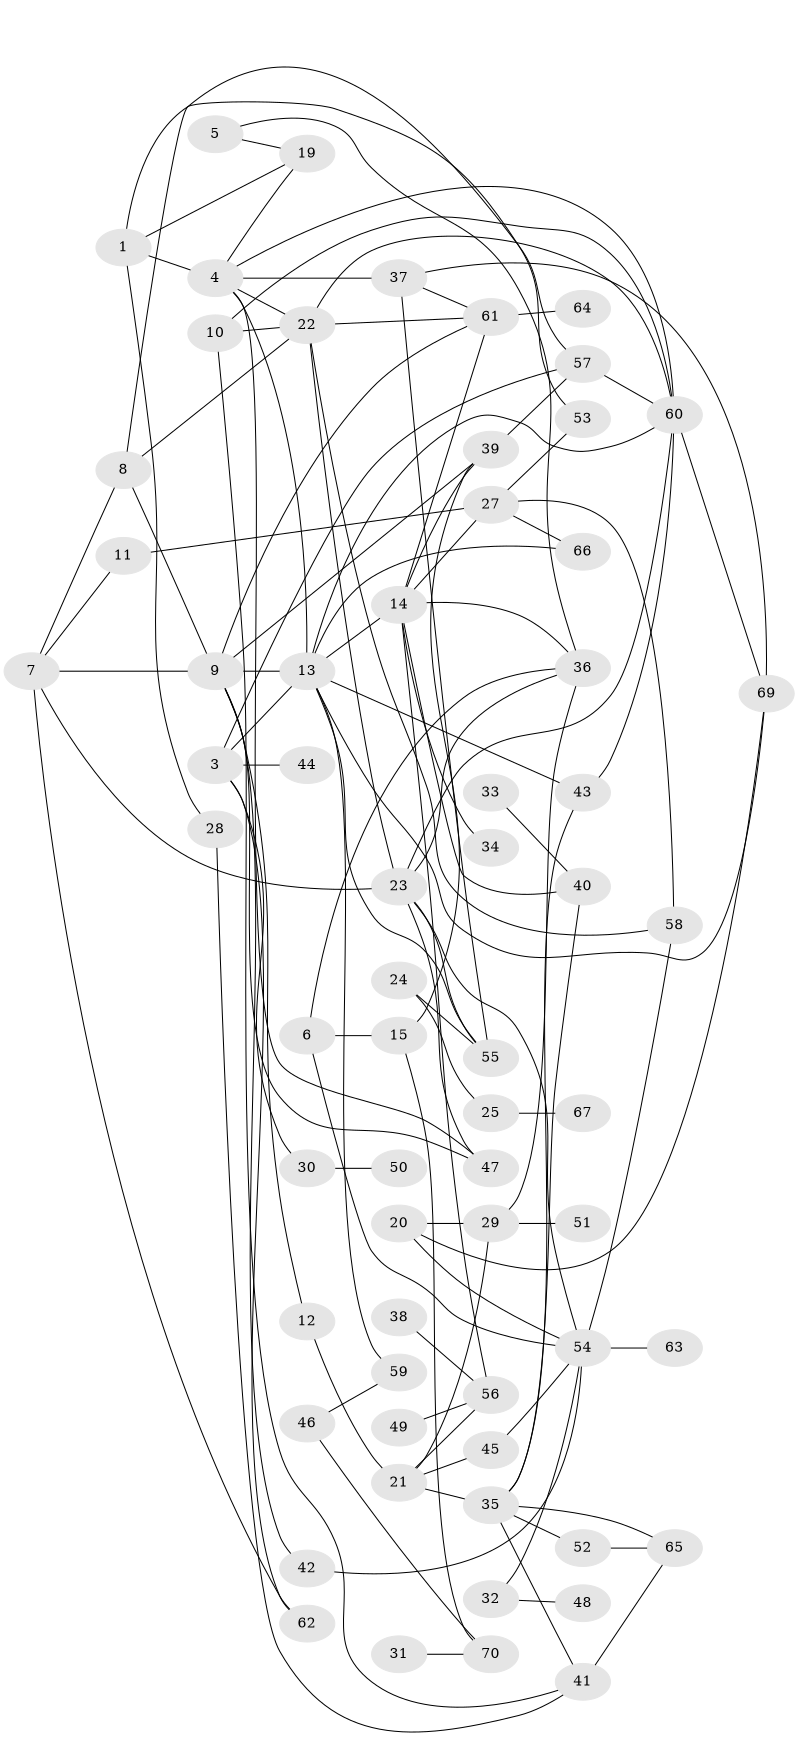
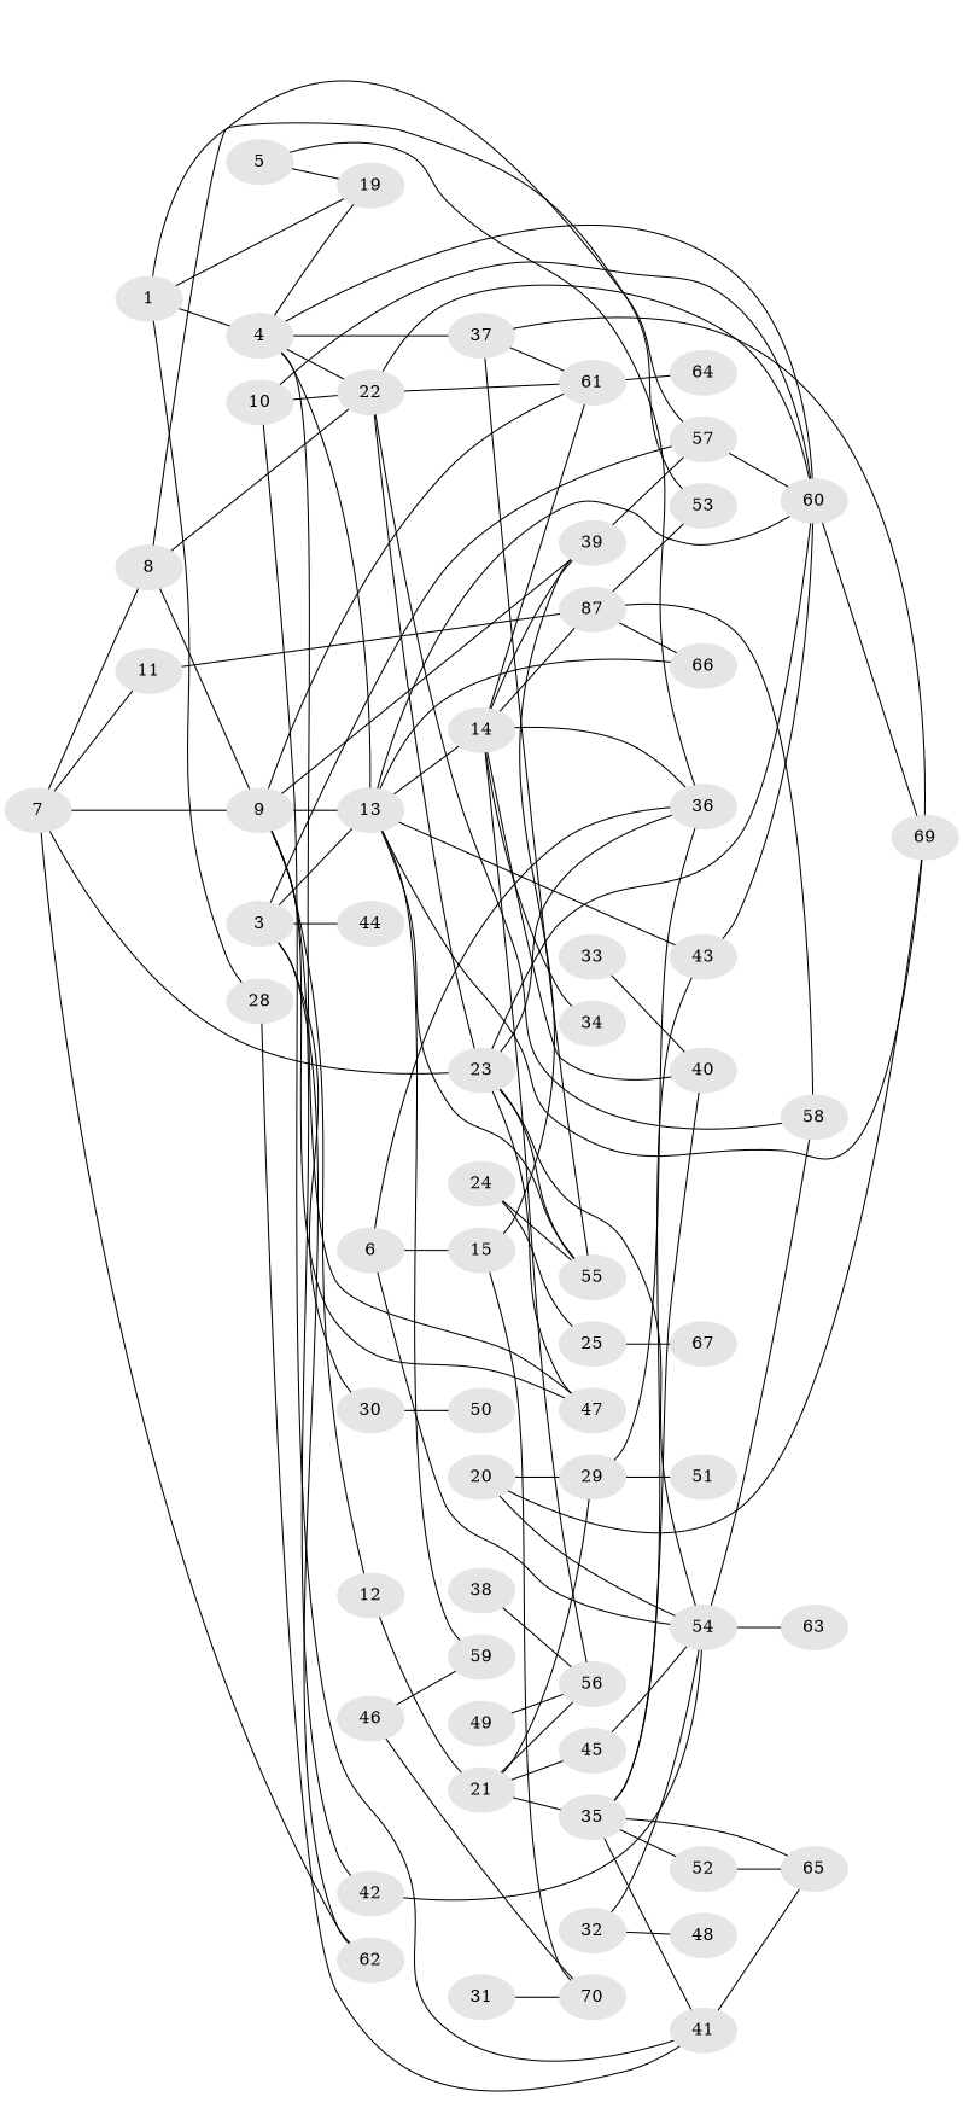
  graph {
    rankdir=LR
    node [color=gray90 style=filled]
    edge [weight=1.0]
    1
    4
    19
    28
    53
    13
    22
    37
    47
    60
    41
    3
    30
    44
    57
    62
    14
    43
    55
    59
    66
    69
    50
    23
    61
    58
    5
    36
    6
    15
    54
    39
    70
    63
    7
    8
    9
    11
    12
    42
-   27
+   27 [label=87]
    21
    64
    10
    65
    56
    29
    35
    45
    34
    40
    20
    51
    52
    24
    25
    67
    31
    32
    48
    33
    38
    46
    49
    1 -- 4
    1 -- 19
    1 -- 28
    1 -- 53
    4 -- 19
    4 -- 13 [weight=2.0]
    4 -- 22
    4 -- 37
    4 -- 47
    4 -- 60
    28 -- 41
    13 -- 60
    13 -- 14
    13 -- 43
    13 -- 55 [weight=2.0]
    13 -- 59 [weight=2.0]
    13 -- 66
    13 -- 69
    22 -- 60
    22 -- 23
    22 -- 61
    22 -- 58
    37 -- 55
    37 -- 69
    37 -- 61
    60 -- 69
    41 -- 65
    3 -- 13
    3 -- 30
    3 -- 44
    3 -- 57
    3 -- 62
    30 -- 50
    57 -- 60
    14 -- 61
    14 -- 36
    14 -- 39
    14 -- 27
    14 -- 56
    14 -- 34
    14 -- 40
    43 -- 60
    23 -- 47
    23 -- 60
    23 -- 55
    23 -- 36
    23 -- 54
    61 -- 64
    5 -- 19
    5 -- 36
    6 -- 36
    6 -- 15
    6 -- 54
    15 -- 39
    15 -- 70
    54 -- 58
    54 -- 63
    39 -- 57
    7 -- 62
    7 -- 23
    7 -- 8
    7 -- 9
    7 -- 11
    8 -- 22
    8 -- 57
    8 -- 9
    9 -- 13 [weight=3.0]
    9 -- 47
    9 -- 61
    9 -- 39
    9 -- 12
    9 -- 42
    11 -- 27
    12 -- 21
    42 -- 54
    27 -- 53
    27 -- 66
    27 -- 58
    21 -- 56
    21 -- 29
    21 -- 35
    21 -- 45
    10 -- 22
    10 -- 60
    10 -- 41
    29 -- 36
    29 -- 51
    35 -- 41
    35 -- 43
    35 -- 65
    35 -- 40
    35 -- 52
    45 -- 54
    20 -- 69
    20 -- 54
    20 -- 29
    52 -- 65
    24 -- 55
    24 -- 25
    25 -- 67
    31 -- 70
    32 -- 54
    32 -- 48
    33 -- 40
    38 -- 56
    46 -- 59
    46 -- 70
    49 -- 56
  }
